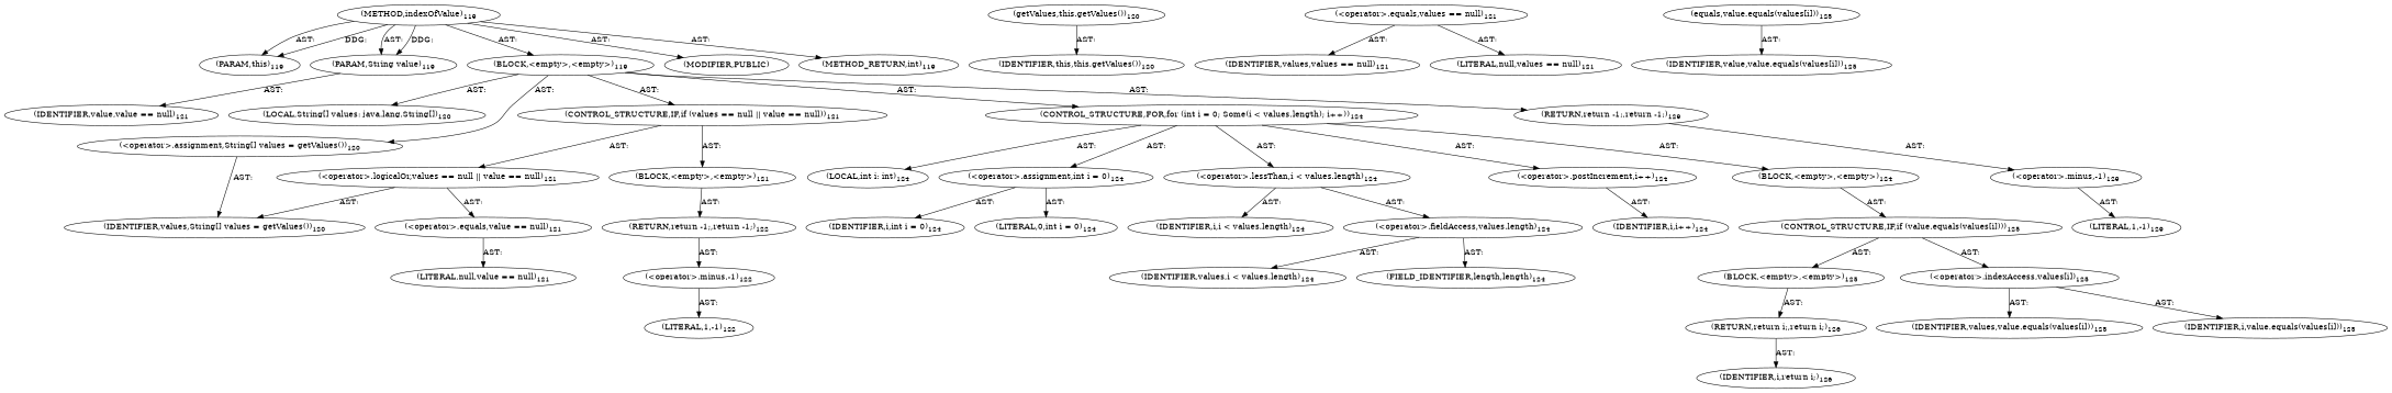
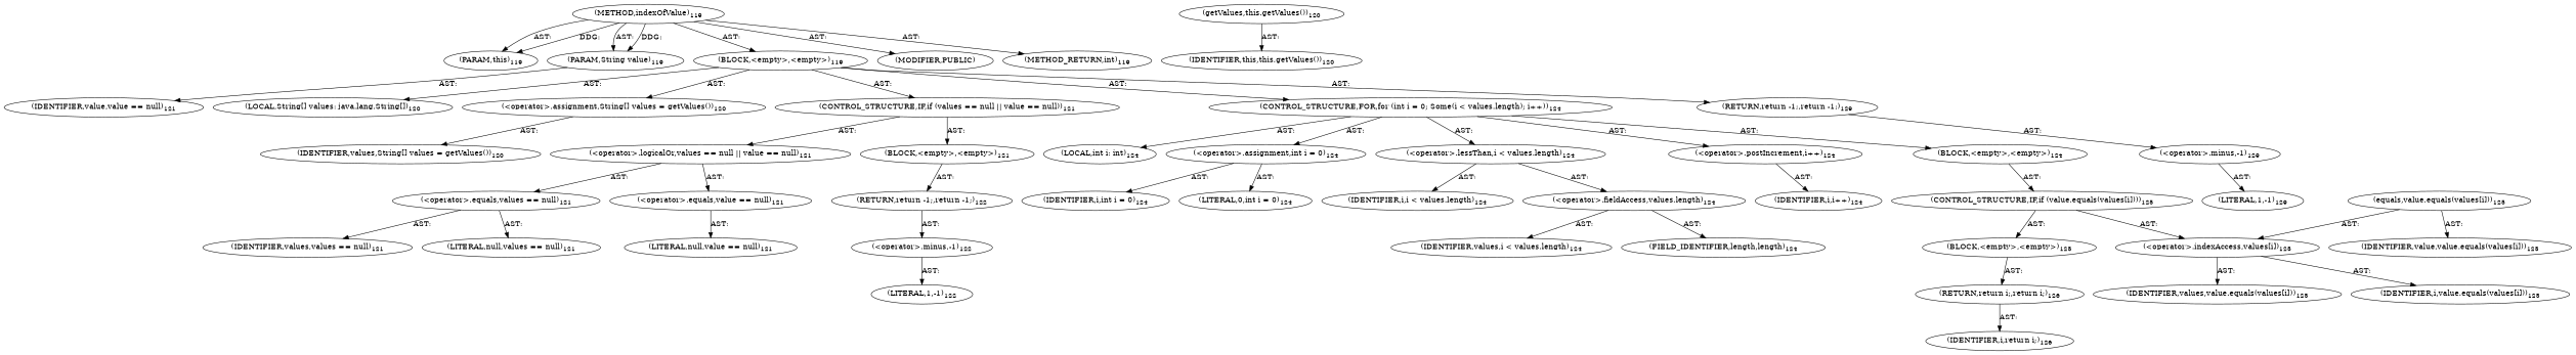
  digraph {
    n1 [label=<(METHOD,indexOfValue)<SUB>119</SUB>>]
    n2 [label=<(PARAM,this)<SUB>119</SUB>>]
    n3 [label=<(PARAM,String value)<SUB>119</SUB>>]
    n4 [label=<(BLOCK,&lt;empty&gt;,&lt;empty&gt;)<SUB>119</SUB>>]
    n5 [label=<(MODIFIER,PUBLIC)>]
    n6 [label=<(METHOD_RETURN,int)<SUB>119</SUB>>]
    n7 [label=<(IDENTIFIER,value,value == null)<SUB>121</SUB>>]
    n8 [label=<(LOCAL,String[] values: java.lang.String[])<SUB>120</SUB>>]
    n9 [label=<(&lt;operator&gt;.assignment,String[] values = getValues())<SUB>120</SUB>>]
    n10 [label=<(CONTROL_STRUCTURE,IF,if (values == null || value == null))<SUB>121</SUB>>]
    n11 [label=<(CONTROL_STRUCTURE,FOR,for (int i = 0; Some(i &lt; values.length); i++))<SUB>124</SUB>>]
    n12 [label=<(RETURN,return -1;,return -1;)<SUB>129</SUB>>]
    n13 [label=<(IDENTIFIER,values,String[] values = getValues())<SUB>120</SUB>>]
    n14 [label=<(&lt;operator&gt;.logicalOr,values == null || value == null)<SUB>121</SUB>>]
    n15 [label=<(BLOCK,&lt;empty&gt;,&lt;empty&gt;)<SUB>121</SUB>>]
    n16 [label=<(LOCAL,int i: int)<SUB>124</SUB>>]
    n17 [label=<(&lt;operator&gt;.assignment,int i = 0)<SUB>124</SUB>>]
    n18 [label=<(&lt;operator&gt;.lessThan,i &lt; values.length)<SUB>124</SUB>>]
    n19 [label=<(&lt;operator&gt;.postIncrement,i++)<SUB>124</SUB>>]
    n20 [label=<(BLOCK,&lt;empty&gt;,&lt;empty&gt;)<SUB>124</SUB>>]
    n21 [label=<(&lt;operator&gt;.minus,-1)<SUB>129</SUB>>]
    n22 [label=<(getValues,this.getValues())<SUB>120</SUB>>]
    n23 [label=<(IDENTIFIER,this,this.getValues())<SUB>120</SUB>>]
    n24 [label=<(&lt;operator&gt;.equals,values == null)<SUB>121</SUB>>]
    n25 [label=<(&lt;operator&gt;.equals,value == null)<SUB>121</SUB>>]
    n26 [label=<(RETURN,return -1;,return -1;)<SUB>122</SUB>>]
    n27 [label=<(IDENTIFIER,values,values == null)<SUB>121</SUB>>]
    n28 [label=<(LITERAL,null,values == null)<SUB>121</SUB>>]
    n29 [label=<(LITERAL,null,value == null)<SUB>121</SUB>>]
    n30 [label=<(&lt;operator&gt;.minus,-1)<SUB>122</SUB>>]
    n31 [label=<(LITERAL,1,-1)<SUB>122</SUB>>]
    n32 [label=<(IDENTIFIER,i,int i = 0)<SUB>124</SUB>>]
    n33 [label=<(LITERAL,0,int i = 0)<SUB>124</SUB>>]
    n34 [label=<(IDENTIFIER,i,i &lt; values.length)<SUB>124</SUB>>]
    n35 [label=<(&lt;operator&gt;.fieldAccess,values.length)<SUB>124</SUB>>]
    n36 [label=<(IDENTIFIER,i,i++)<SUB>124</SUB>>]
    n37 [label=<(CONTROL_STRUCTURE,IF,if (value.equals(values[i])))<SUB>125</SUB>>]
    n38 [label=<(IDENTIFIER,values,i &lt; values.length)<SUB>124</SUB>>]
    n39 [label=<(FIELD_IDENTIFIER,length,length)<SUB>124</SUB>>]
    n40 [label=<(BLOCK,&lt;empty&gt;,&lt;empty&gt;)<SUB>125</SUB>>]
    n41 [label=<(&lt;operator&gt;.indexAccess,values[i])<SUB>125</SUB>>]
    n42 [label=<(equals,value.equals(values[i]))<SUB>125</SUB>>]
    n43 [label=<(IDENTIFIER,value,value.equals(values[i]))<SUB>125</SUB>>]
    n44 [label=<(RETURN,return i;,return i;)<SUB>126</SUB>>]
    n45 [label=<(IDENTIFIER,values,value.equals(values[i]))<SUB>125</SUB>>]
    n46 [label=<(IDENTIFIER,i,value.equals(values[i]))<SUB>125</SUB>>]
    n47 [label=<(IDENTIFIER,i,return i;)<SUB>126</SUB>>]
    n48 [label=<(LITERAL,1,-1)<SUB>129</SUB>>]
    n1 -> n2 [label="AST: "]
    n1 -> n2 [label="DDG: "]
    n1 -> n3 [label="AST: "]
    n1 -> n3 [label="DDG: "]
    n1 -> n4 [label="AST: "]
    n1 -> n5 [label="AST: "]
    n1 -> n6 [label="AST: "]
    n3 -> n7 [label="AST: "]
    n4 -> n8 [label="AST: "]
    n4 -> n9 [label="AST: "]
    n4 -> n10 [label="AST: "]
    n4 -> n11 [label="AST: "]
    n4 -> n12 [label="AST: "]
    n9 -> n13 [label="AST: "]
    n10 -> n14 [label="AST: "]
    n10 -> n15 [label="AST: "]
    n11 -> n16 [label="AST: "]
    n11 -> n17 [label="AST: "]
    n11 -> n18 [label="AST: "]
    n11 -> n19 [label="AST: "]
    n11 -> n20 [label="AST: "]
    n12 -> n21 [label="AST: "]
-   n14 -> n13 [label="AST: "]
+   n14 -> n24 [label="AST: "]
    n14 -> n25 [label="AST: "]
    n15 -> n26 [label="AST: "]
    n17 -> n32 [label="AST: "]
    n17 -> n33 [label="AST: "]
    n18 -> n34 [label="AST: "]
    n18 -> n35 [label="AST: "]
    n19 -> n36 [label="AST: "]
    n20 -> n37 [label="AST: "]
    n21 -> n48 [label="AST: "]
    n22 -> n23 [label="AST: "]
    n24 -> n27 [label="AST: "]
    n24 -> n28 [label="AST: "]
    n25 -> n29 [label="AST: "]
    n26 -> n30 [label="AST: "]
    n30 -> n31 [label="AST: "]
    n35 -> n38 [label="AST: "]
    n35 -> n39 [label="AST: "]
    n37 -> n40 [label="AST: "]
    n37 -> n41 [label="AST: "]
    n40 -> n44 [label="AST: "]
    n41 -> n45 [label="AST: "]
    n41 -> n46 [label="AST: "]
+   n42 -> n41 [label="AST: "]
    n42 -> n43 [label="AST: "]
    n44 -> n47 [label="AST: "]
  }
